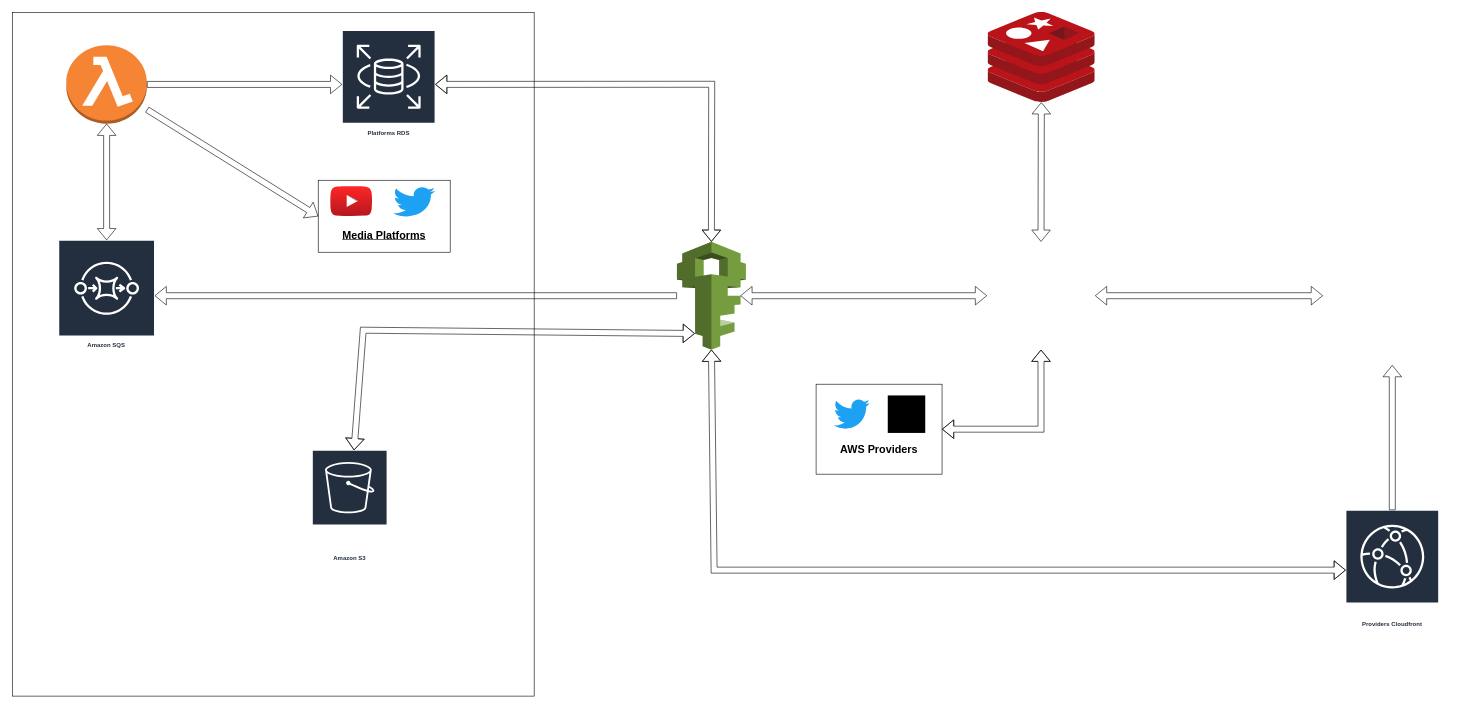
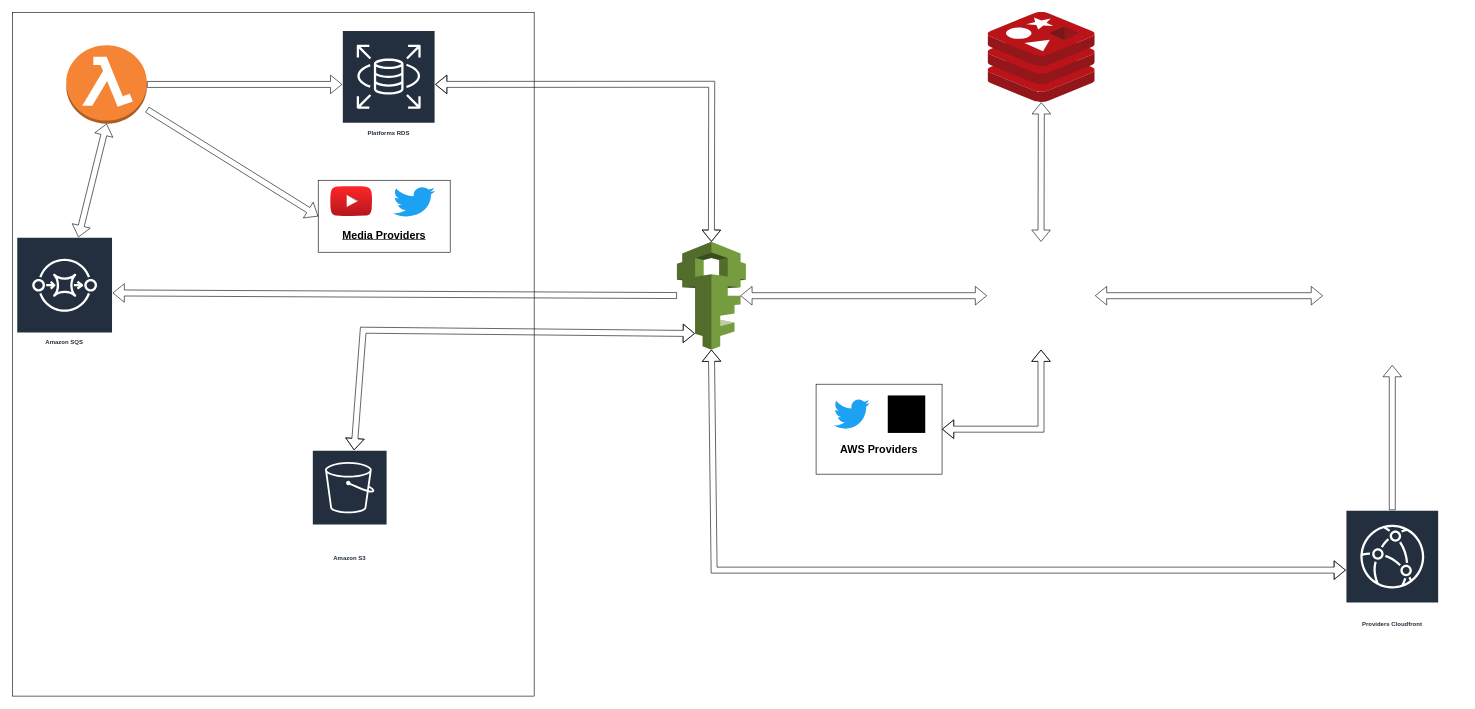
  <mxCell id="0" />
  <mxCell id="1" parent="0" />
  <mxCell id="2" value="" style="rounded=0;whiteSpace=wrap;html=1;" vertex="1" parent="1"><mxGeometry x="20" y="20" width="870" height="1140" as="geometry" /></mxCell>
  <mxCell id="3" value="Platforms RDS" style="sketch=0;outlineConnect=0;fontColor=#232F3E;gradientColor=none;strokeColor=#ffffff;fillColor=#232F3E;dashed=0;verticalLabelPosition=middle;verticalAlign=bottom;align=center;html=1;whiteSpace=wrap;fontSize=10;fontStyle=1;spacing=3;shape=mxgraph.aws4.productIcon;prIcon=mxgraph.aws4.rds;" vertex="1" parent="1"><mxGeometry x="570" y="50" width="155" height="180.5" as="geometry" /></mxCell>
  <mxCell id="4" value="" style="image;sketch=0;aspect=fixed;html=1;points=[];align=center;fontSize=12;image=img/lib/mscae/Cache_Redis_Product.svg;" vertex="1" parent="1"><mxGeometry x="1646.46" y="20" width="178.54" height="150" as="geometry" /></mxCell>
  <mxCell id="5" value="" style="shape=image;html=1;verticalAlign=top;verticalLabelPosition=bottom;labelBackgroundColor=#ffffff;imageAspect=0;aspect=fixed;image=https://cdn2.iconfinder.com/data/icons/boxicons-logos/24/bxl-spring-boot-128.png" vertex="1" parent="1"><mxGeometry x="1645" y="402.5" width="180" height="180" as="geometry" /></mxCell>
  <mxCell id="6" value="" style="shape=image;html=1;verticalAlign=top;verticalLabelPosition=bottom;labelBackgroundColor=#ffffff;imageAspect=0;aspect=fixed;image=https://cdn2.iconfinder.com/data/icons/competitive-strategy-and-corporate-training/512/177_frontend_interface_mobile_phone_developer_app_development-128.png" vertex="1" parent="1"><mxGeometry x="2205" y="376.88" width="231.25" height="231.25" as="geometry" /></mxCell>
- <mxCell id="7" value="Amazon SQS" style="sketch=0;outlineConnect=0;fontColor=#232F3E;gradientColor=none;strokeColor=#ffffff;fillColor=#232F3E;dashed=0;verticalLabelPosition=middle;verticalAlign=bottom;align=center;html=1;whiteSpace=wrap;fontSize=10;fontStyle=1;spacing=3;shape=mxgraph.aws4.productIcon;prIcon=mxgraph.aws4.sqs;" vertex="1" parent="1"><mxGeometry x="97.25" y="400" width="160" height="185" as="geometry" /></mxCell>
+ <mxCell id="7" value="Amazon SQS" style="sketch=0;outlineConnect=0;fontColor=#232F3E;gradientColor=none;strokeColor=#ffffff;fillColor=#232F3E;dashed=0;verticalLabelPosition=middle;verticalAlign=bottom;align=center;html=1;whiteSpace=wrap;fontSize=10;fontStyle=1;spacing=3;shape=mxgraph.aws4.productIcon;prIcon=mxgraph.aws4.sqs;" vertex="1" parent="1"><mxGeometry x="27.25" y="395" width="160" height="185" as="geometry" /></mxCell>
  <mxCell id="8" value="" style="outlineConnect=0;dashed=0;verticalLabelPosition=bottom;verticalAlign=top;align=center;html=1;shape=mxgraph.aws3.lambda_function;fillColor=#F58534;gradientColor=none;" vertex="1" parent="1"><mxGeometry x="110" y="74.75" width="134.5" height="131" as="geometry" /></mxCell>
  <mxCell id="9" value="" style="shape=flexArrow;endArrow=classic;startArrow=classic;html=1;rounded=0;entryX=0.5;entryY=1;entryDx=0;entryDy=0;entryPerimeter=0;" edge="1" parent="1" source="7" target="8"><mxGeometry width="100" height="100" relative="1" as="geometry"><mxPoint x="880" y="812" as="sourcePoint" /><mxPoint x="980" y="712" as="targetPoint" /></mxGeometry></mxCell>
  <mxCell id="10" value="" style="shape=flexArrow;endArrow=classic;html=1;rounded=0;exitX=1;exitY=0.5;exitDx=0;exitDy=0;exitPerimeter=0;" edge="1" parent="1" source="8" target="3"><mxGeometry width="50" height="50" relative="1" as="geometry"><mxPoint x="1080" y="731" as="sourcePoint" /><mxPoint x="1130" y="681" as="targetPoint" /></mxGeometry></mxCell>
  <mxCell id="11" value="" style="shape=flexArrow;endArrow=classic;startArrow=classic;html=1;rounded=0;entryX=0.5;entryY=0;entryDx=0;entryDy=0;" edge="1" parent="1" source="4" target="5"><mxGeometry width="100" height="100" relative="1" as="geometry"><mxPoint x="1180" y="1060" as="sourcePoint" /><mxPoint x="1735" y="380" as="targetPoint" /></mxGeometry></mxCell>
  <mxCell id="12" value="" style="shape=flexArrow;endArrow=classic;startArrow=classic;html=1;rounded=0;entryX=0;entryY=0.5;entryDx=0;entryDy=0;exitX=1;exitY=0.5;exitDx=0;exitDy=0;" edge="1" parent="1" source="5" target="6"><mxGeometry width="100" height="100" relative="1" as="geometry"><mxPoint x="1410" y="990" as="sourcePoint" /><mxPoint x="1510" y="890" as="targetPoint" /></mxGeometry></mxCell>
  <mxCell id="13" value="Amazon S3" style="sketch=0;outlineConnect=0;fontColor=#232F3E;gradientColor=none;strokeColor=#ffffff;fillColor=#232F3E;dashed=0;verticalLabelPosition=middle;verticalAlign=bottom;align=center;html=1;whiteSpace=wrap;fontSize=10;fontStyle=1;spacing=3;shape=mxgraph.aws4.productIcon;prIcon=mxgraph.aws4.s3;" vertex="1" parent="1"><mxGeometry x="520" y="750" width="125" height="190" as="geometry" /></mxCell>
  <mxCell id="14" value="Providers Cloudfront" style="sketch=0;outlineConnect=0;fontColor=#232F3E;gradientColor=none;strokeColor=#ffffff;fillColor=#232F3E;dashed=0;verticalLabelPosition=middle;verticalAlign=bottom;align=center;html=1;whiteSpace=wrap;fontSize=10;fontStyle=1;spacing=3;shape=mxgraph.aws4.productIcon;prIcon=mxgraph.aws4.cloudfront;" vertex="1" parent="1"><mxGeometry x="2243.13" y="850" width="155" height="200" as="geometry" /></mxCell>
  <mxCell id="15" value="" style="shape=flexArrow;endArrow=classic;html=1;rounded=0;" edge="1" parent="1" source="14" target="6"><mxGeometry width="50" height="50" relative="1" as="geometry"><mxPoint x="1915" y="1040" as="sourcePoint" /><mxPoint x="1965" y="990" as="targetPoint" /></mxGeometry></mxCell>
  <mxCell id="16" value="" style="outlineConnect=0;dashed=0;verticalLabelPosition=bottom;verticalAlign=top;align=center;html=1;shape=mxgraph.aws3.iam;fillColor=#759C3E;gradientColor=none;" vertex="1" parent="1"><mxGeometry x="1128" y="402.5" width="115" height="180" as="geometry" /></mxCell>
  <mxCell id="17" value="" style="rounded=0;whiteSpace=wrap;html=1;" vertex="1" parent="1"><mxGeometry x="1360" y="640" width="210" height="150" as="geometry" /></mxCell>
  <mxCell id="18" value="" style="dashed=0;outlineConnect=0;html=1;align=center;labelPosition=center;verticalLabelPosition=bottom;verticalAlign=top;shape=mxgraph.weblogos.twitter;fillColor=#1DA1F2;strokeColor=none" vertex="1" parent="1"><mxGeometry x="1389.5" y="663.75" width="60" height="52.5" as="geometry" /></mxCell>
  <mxCell id="19" value="" style="sketch=0;verticalLabelPosition=bottom;sketch=0;aspect=fixed;html=1;verticalAlign=top;strokeColor=none;fillColor=#000000;align=center;outlineConnect=0;pointerEvents=1;shape=mxgraph.citrix2.authentication_google;" vertex="1" parent="1"><mxGeometry x="1479.5" y="658.75" width="62.5" height="62.5" as="geometry" /></mxCell>
  <mxCell id="20" value="&lt;b&gt;&lt;font style=&quot;font-size: 18px;&quot;&gt;AWS Providers&lt;/font&gt;&lt;/b&gt;" style="text;html=1;align=center;verticalAlign=middle;whiteSpace=wrap;rounded=0;" vertex="1" parent="1"><mxGeometry x="1375" y="720" width="180" height="60" as="geometry" /></mxCell>
  <mxCell id="21" value="" style="shape=flexArrow;endArrow=classic;startArrow=classic;html=1;rounded=0;exitX=0.5;exitY=1;exitDx=0;exitDy=0;exitPerimeter=0;" edge="1" parent="1" source="16" target="14"><mxGeometry width="100" height="100" relative="1" as="geometry"><mxPoint x="1200" y="940" as="sourcePoint" /><mxPoint x="1740" y="590" as="targetPoint" /><Array as="points"><mxPoint x="1190" y="950" /></Array></mxGeometry></mxCell>
  <mxCell id="22" value="" style="shape=flexArrow;endArrow=classic;startArrow=classic;html=1;rounded=0;exitX=0.92;exitY=0.5;exitDx=0;exitDy=0;exitPerimeter=0;" edge="1" parent="1" source="16" target="5"><mxGeometry width="100" height="100" relative="1" as="geometry"><mxPoint x="1640" y="690" as="sourcePoint" /><mxPoint x="1740" y="590" as="targetPoint" /></mxGeometry></mxCell>
  <mxCell id="23" value="" style="shape=flexArrow;endArrow=classic;startArrow=classic;html=1;rounded=0;entryX=0.5;entryY=1;entryDx=0;entryDy=0;exitX=1;exitY=0.5;exitDx=0;exitDy=0;" edge="1" parent="1" source="17" target="5"><mxGeometry width="100" height="100" relative="1" as="geometry"><mxPoint x="1640" y="690" as="sourcePoint" /><mxPoint x="1740" y="590" as="targetPoint" /><Array as="points"><mxPoint x="1735" y="715" /></Array></mxGeometry></mxCell>
  <mxCell id="24" value="" style="shape=flexArrow;endArrow=classic;startArrow=classic;html=1;rounded=0;entryX=0.26;entryY=0.85;entryDx=0;entryDy=0;entryPerimeter=0;" edge="1" parent="1" source="13" target="16"><mxGeometry width="100" height="100" relative="1" as="geometry"><mxPoint x="890" y="492.3" as="sourcePoint" /><mxPoint x="1130.07" y="491.39" as="targetPoint" /><Array as="points"><mxPoint x="605" y="550" /></Array></mxGeometry></mxCell>
  <mxCell id="25" value="" style="rounded=0;whiteSpace=wrap;html=1;" vertex="1" parent="1"><mxGeometry x="530" y="300" width="220" height="120" as="geometry" /></mxCell>
  <mxCell id="26" value="" style="dashed=0;outlineConnect=0;html=1;align=center;labelPosition=center;verticalLabelPosition=bottom;verticalAlign=top;shape=mxgraph.weblogos.youtube_2;fillColor=#FF2626;gradientColor=#B5171F" vertex="1" parent="1"><mxGeometry x="550" y="310" width="70" height="50" as="geometry" /></mxCell>
  <mxCell id="27" value="" style="dashed=0;outlineConnect=0;html=1;align=center;labelPosition=center;verticalLabelPosition=bottom;verticalAlign=top;shape=mxgraph.weblogos.twitter;fillColor=#1DA1F2;strokeColor=none" vertex="1" parent="1"><mxGeometry x="655" y="310" width="70" height="52.5" as="geometry" /></mxCell>
- <mxCell id="28" value="&lt;font style=&quot;font-size: 18px;&quot;&gt;&lt;b&gt;&lt;u&gt;Media Platforms&lt;/u&gt;&lt;/b&gt;&lt;/font&gt;" style="text;html=1;align=center;verticalAlign=middle;whiteSpace=wrap;rounded=0;" vertex="1" parent="1"><mxGeometry x="480" y="376.88" width="320" height="30" as="geometry" /></mxCell>
+ <mxCell id="28" value="&lt;font style=&quot;font-size: 18px;&quot;&gt;&lt;b&gt;&lt;u&gt;Media Providers&lt;/u&gt;&lt;/b&gt;&lt;/font&gt;" style="text;html=1;align=center;verticalAlign=middle;whiteSpace=wrap;rounded=0;" vertex="1" parent="1"><mxGeometry x="480" y="376.88" width="320" height="30" as="geometry" /></mxCell>
  <mxCell id="29" value="" style="shape=flexArrow;endArrow=classic;html=1;rounded=0;entryX=0;entryY=0.5;entryDx=0;entryDy=0;" edge="1" parent="1" source="8" target="25"><mxGeometry width="50" height="50" relative="1" as="geometry"><mxPoint x="257.25" y="250" as="sourcePoint" /><mxPoint x="307.25" y="200" as="targetPoint" /></mxGeometry></mxCell>
  <mxCell id="30" value="" style="shape=flexArrow;endArrow=classic;html=1;rounded=0;" edge="1" parent="1" source="16" target="7"><mxGeometry width="50" height="50" relative="1" as="geometry"><mxPoint x="1150" y="700" as="sourcePoint" /><mxPoint x="1200" y="650" as="targetPoint" /></mxGeometry></mxCell>
  <mxCell id="31" value="" style="shape=flexArrow;endArrow=classic;startArrow=classic;html=1;rounded=0;exitX=0.5;exitY=0;exitDx=0;exitDy=0;exitPerimeter=0;" edge="1" parent="1" source="16" target="3"><mxGeometry width="100" height="100" relative="1" as="geometry"><mxPoint x="1100" y="300" as="sourcePoint" /><mxPoint x="1200" y="200" as="targetPoint" /><Array as="points"><mxPoint x="1186" y="140" /></Array></mxGeometry></mxCell>
